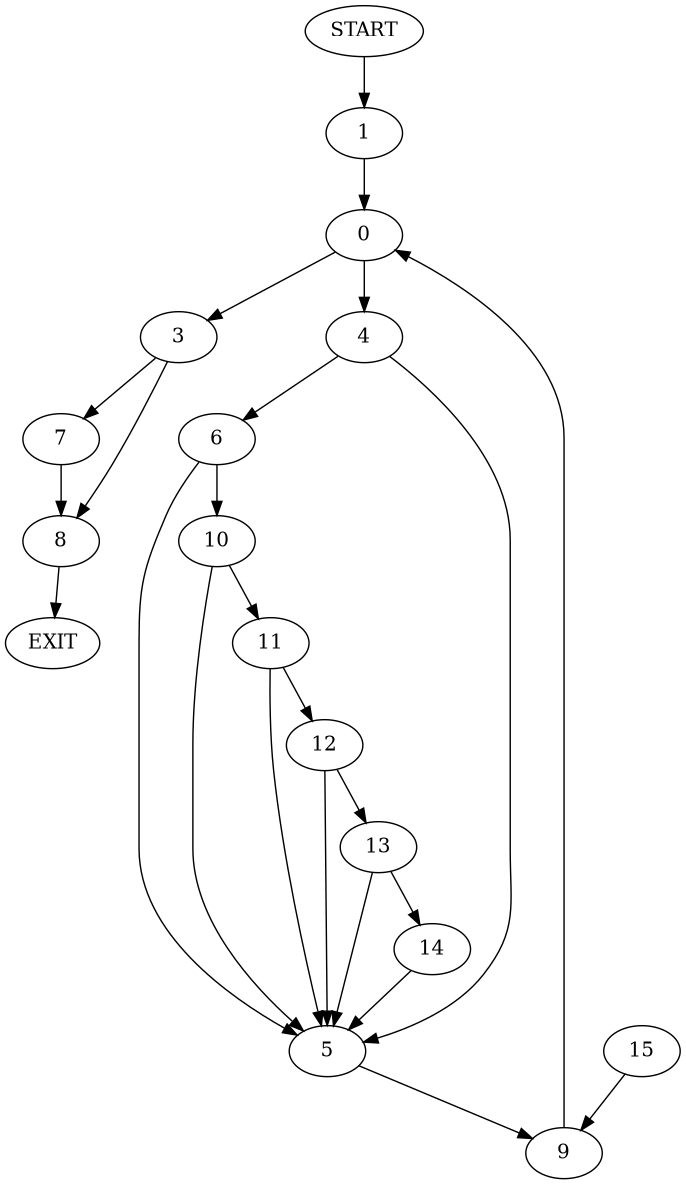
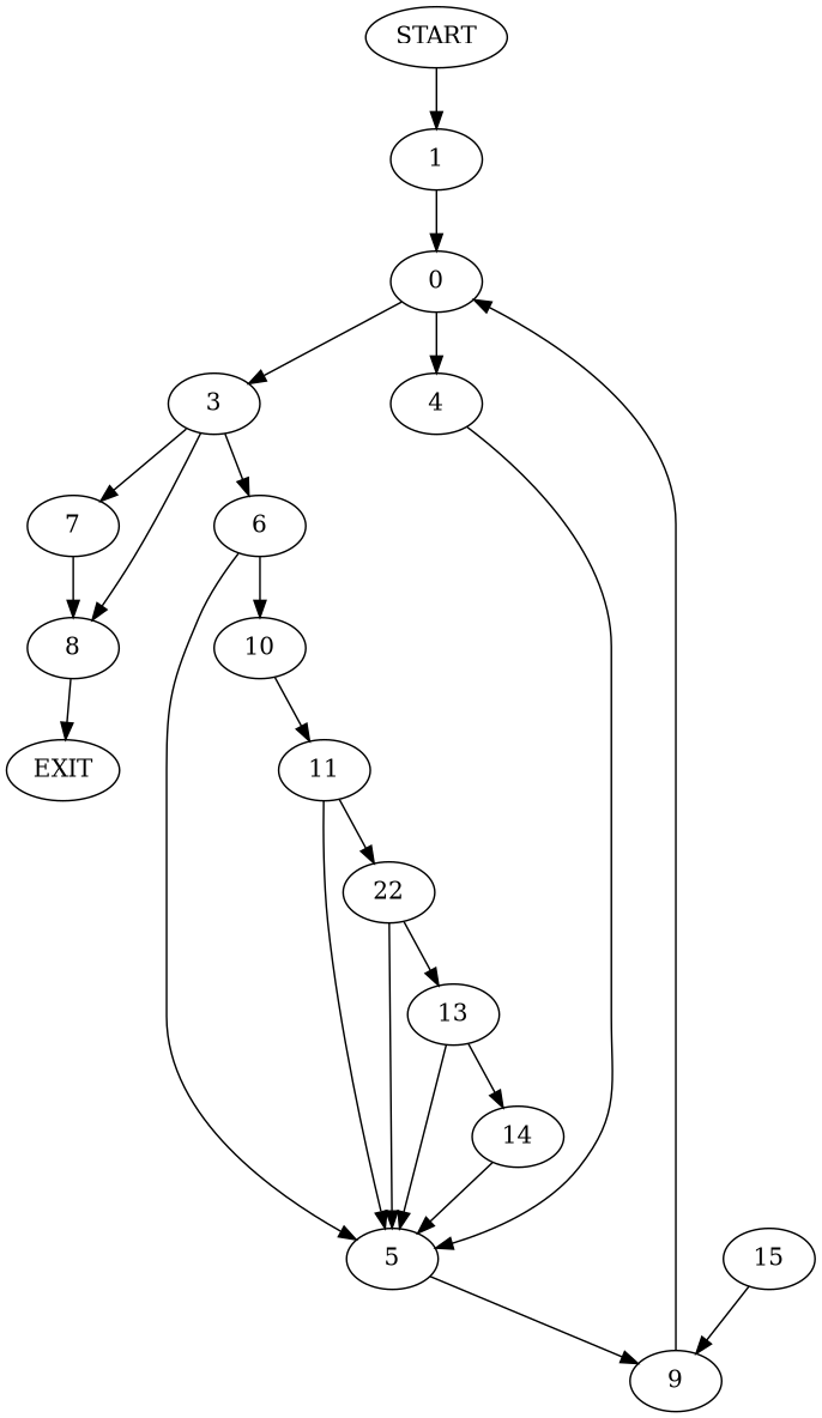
  digraph {
    n1 [label=START]
    1
    n3 [label=0]
    n4 [label=EXIT]
    3
    4
    7
    8
    5
    6
    9
    10
    11
-   12
+   12 [label=22]
    13
    14
    15
    n1 -> 1
    1 -> n3
    n3 -> 3
    n3 -> 4
    3 -> 7
    3 -> 8
    4 -> 5
-   4 -> 6
+   3 -> 6
    7 -> 8
    8 -> n4
    5 -> 9
    6 -> 5
    6 -> 10
    9 -> n3
-   10 -> 5
    10 -> 11
    11 -> 5
    11 -> 12
    12 -> 5
    12 -> 13
    13 -> 5
    13 -> 14
    14 -> 5
    15 -> 9
  }
